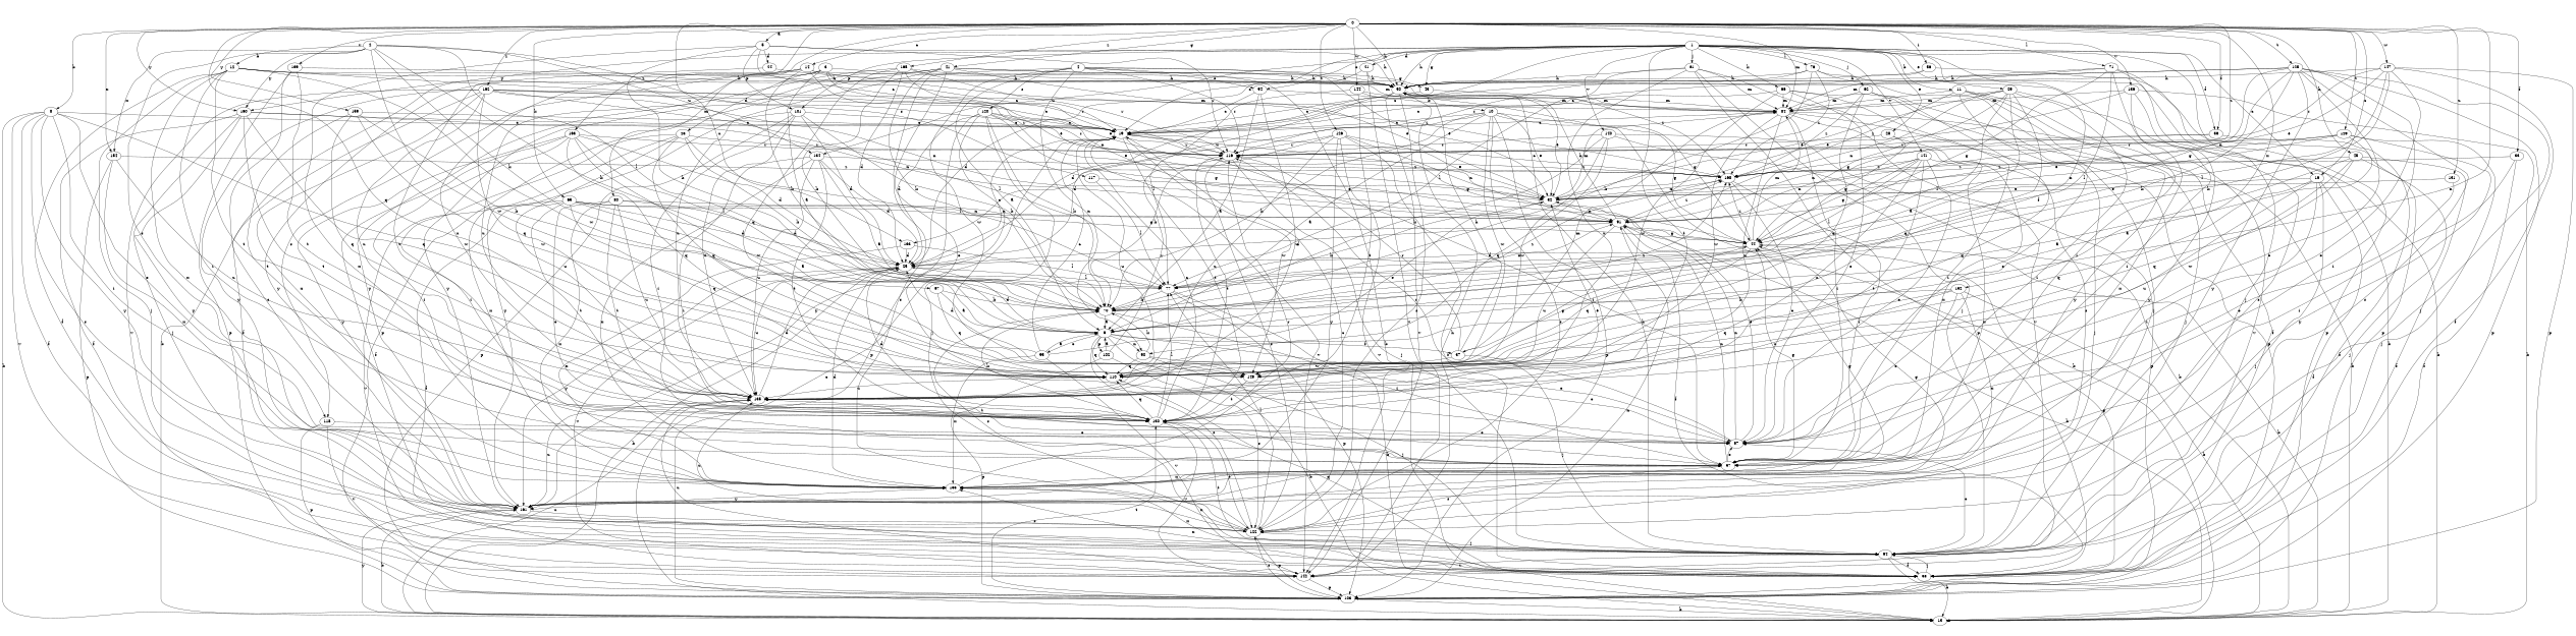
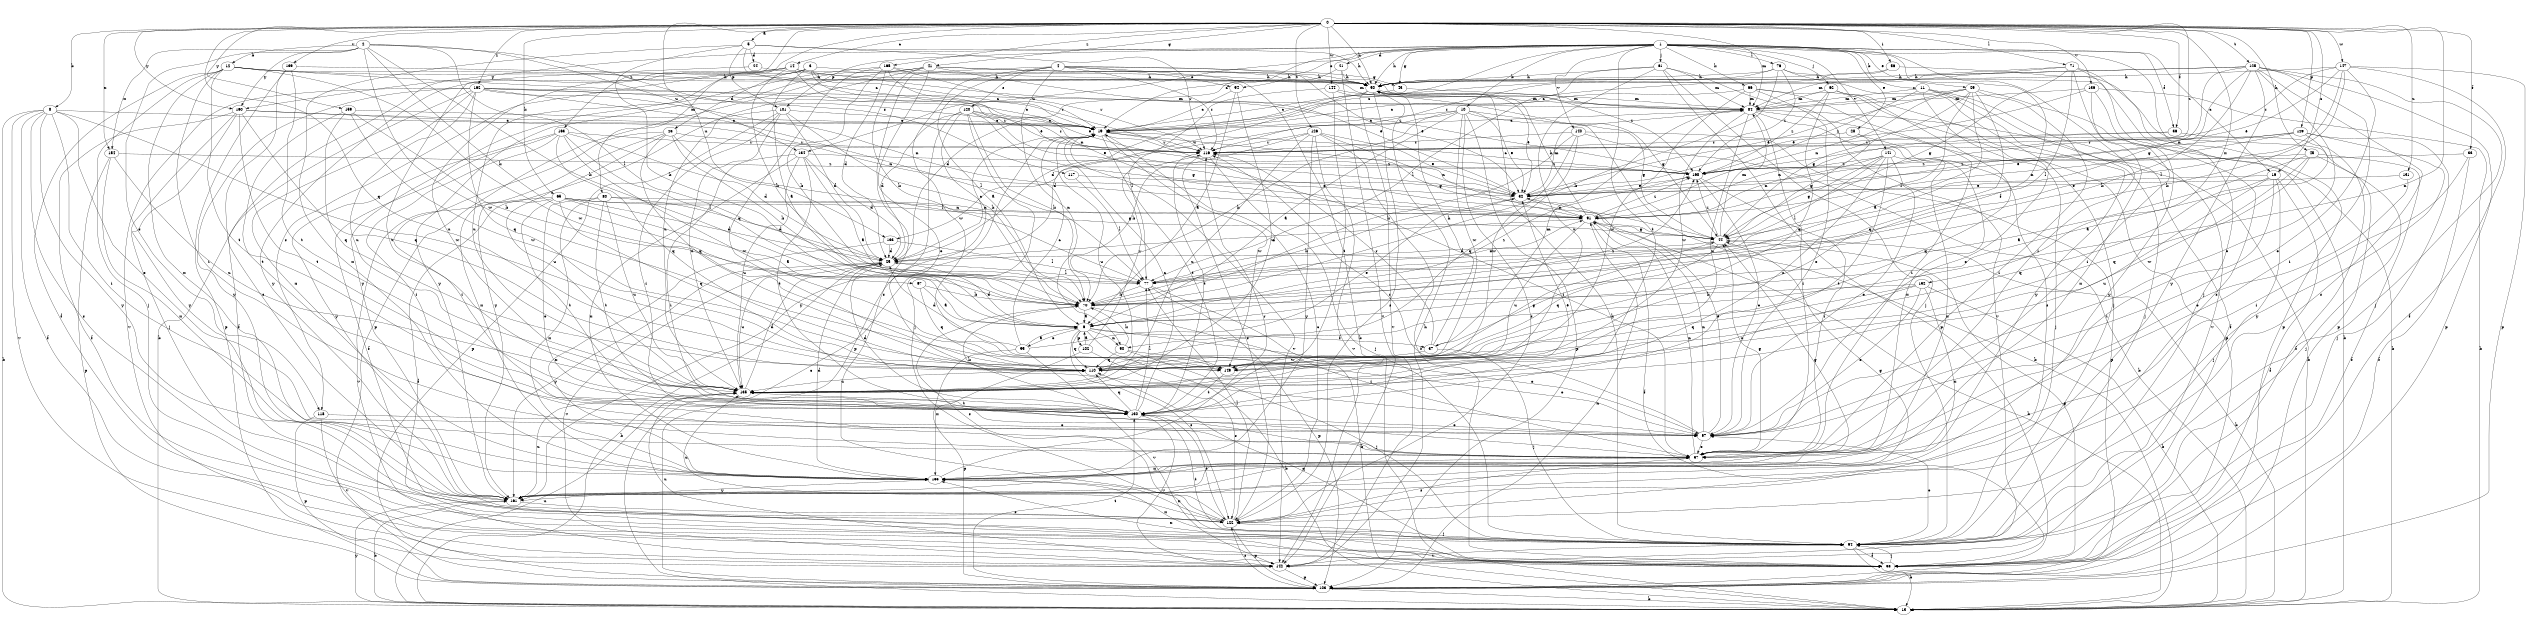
  strict digraph {
    0
    5
    8
    14
    16
    33
    36
    41
    45
    50
    56
    65
    71
    80
    84
    90
    110
    125
    126
    129
    131
    133
    136
    139
    144
    147
    152
    154
    159
    160
    162
    163
    165
    168
    19
    101
    70
    116
    24
    155
    57
    149
    13
    122
    142
    97
    38
    161
    32
    135
    64
    91
    103
    6
    25
    130
    44
    77
    1
    10
    11
    21
    28
    29
    37
    43
    61
    62
    66
    76
    94
    134
    140
    141
    2
    12
    67
    117
    118
    3
    23
    95
    102
    4
    120
    0 -> 5 [label=a]
    0 -> 8 [label=b]
    0 -> 14 [label=c]
    0 -> 16 [label=c]
    0 -> 33 [label=f]
    0 -> 36 [label=f]
    0 -> 41 [label=g]
    0 -> 45 [label=h]
    0 -> 50 [label=h]
    0 -> 56 [label=i]
    0 -> 65 [label=k]
    0 -> 71 [label=l]
    0 -> 80 [label=m]
    0 -> 84 [label=m]
    0 -> 90 [label=n]
    0 -> 110 [label=q]
    0 -> 125 [label=t]
    0 -> 126 [label=t]
-   0 -> 129 [label=t]
+   0 -> 129 [label=p]
    0 -> 131 [label=u]
    0 -> 133 [label=u]
    0 -> 136 [label=v]
    0 -> 139 [label=v]
    0 -> 144 [label=w]
    0 -> 147 [label=w]
    0 -> 152 [label=x]
    0 -> 154 [label=x]
    0 -> 159 [label=y]
    0 -> 160 [label=y]
    0 -> 162 [label=z]
    0 -> 163 [label=z]
    0 -> 165 [label=z]
    0 -> 168 [label=z]
    5 -> 50 [label=h]
    5 -> 19 [label=c]
    5 -> 101 [label=p]
    5 -> 70 [label=k]
    5 -> 116 [label=r]
    5 -> 24 [label=d]
    5 -> 155 [label=x]
    8 -> 19 [label=c]
    8 -> 57 [label=i]
    8 -> 149 [label=w]
    8 -> 13 [label=b]
    8 -> 122 [label=s]
    8 -> 142 [label=v]
    8 -> 97 [label=o]
    8 -> 38 [label=f]
    8 -> 161 [label=y]
    14 -> 50 [label=h]
    14 -> 168 [label=z]
    14 -> 70 [label=k]
    14 -> 13 [label=b]
    14 -> 161 [label=y]
    14 -> 32 [label=e]
    14 -> 135 [label=u]
    16 -> 110 [label=q]
    16 -> 57 [label=i]
    16 -> 38 [label=f]
    16 -> 32 [label=e]
    16 -> 135 [label=u]
    16 -> 64 [label=j]
    33 -> 168 [label=z]
    33 -> 57 [label=i]
    33 -> 38 [label=f]
    36 -> 116 [label=r]
    36 -> 38 [label=f]
    36 -> 91 [label=n]
    41 -> 50 [label=h]
    41 -> 168 [label=z]
    41 -> 70 [label=k]
    41 -> 97 [label=o]
    41 -> 161 [label=y]
    41 -> 32 [label=e]
    41 -> 135 [label=u]
    41 -> 103 [label=p]
    45 -> 110 [label=q]
    45 -> 168 [label=z]
    45 -> 149 [label=w]
    45 -> 38 [label=f]
    45 -> 64 [label=j]
    45 -> 6 [label=a]
    50 -> 84 [label=m]
    50 -> 122 [label=s]
    50 -> 142 [label=v]
    50 -> 32 [label=e]
    50 -> 25 [label=d]
    56 -> 50 [label=h]
    56 -> 116 [label=r]
    56 -> 103 [label=p]
    65 -> 110 [label=q]
    65 -> 142 [label=v]
    65 -> 38 [label=f]
    65 -> 91 [label=n]
    65 -> 6 [label=a]
    65 -> 25 [label=d]
    65 -> 130 [label=t]
    65 -> 44 [label=g]
    71 -> 50 [label=h]
    71 -> 84 [label=m]
    71 -> 57 [label=i]
    71 -> 122 [label=s]
    71 -> 103 [label=p]
    71 -> 44 [label=g]
    71 -> 77 [label=l]
    80 -> 155 [label=x]
    80 -> 97 [label=o]
    80 -> 135 [label=u]
    80 -> 91 [label=n]
    80 -> 25 [label=d]
    80 -> 130 [label=t]
    84 -> 19 [label=c]
    84 -> 155 [label=x]
    84 -> 57 [label=i]
    84 -> 149 [label=w]
    84 -> 13 [label=b]
    84 -> 135 [label=u]
    84 -> 64 [label=j]
    90 -> 110 [label=q]
    90 -> 70 [label=k]
    90 -> 97 [label=o]
    90 -> 64 [label=j]
    110 -> 135 [label=u]
    110 -> 44 [label=g]
    125 -> 50 [label=h]
    125 -> 19 [label=c]
    125 -> 70 [label=k]
    125 -> 57 [label=i]
    125 -> 122 [label=s]
    125 -> 97 [label=o]
    125 -> 161 [label=y]
    125 -> 64 [label=j]
    125 -> 91 [label=n]
    125 -> 103 [label=p]
    125 -> 44 [label=g]
    126 -> 70 [label=k]
    126 -> 116 [label=r]
    126 -> 142 [label=v]
    126 -> 38 [label=f]
    126 -> 161 [label=y]
    126 -> 32 [label=e]
    126 -> 135 [label=u]
    126 -> 91 [label=n]
    129 -> 116 [label=r]
    129 -> 161 [label=y]
    129 -> 32 [label=e]
    129 -> 64 [label=j]
    129 -> 91 [label=n]
    129 -> 6 [label=a]
    131 -> 97 [label=o]
    131 -> 32 [label=e]
    133 -> 155 [label=x]
    133 -> 25 [label=d]
    133 -> 77 [label=l]
    136 -> 84 [label=m]
    136 -> 155 [label=x]
    136 -> 13 [label=b]
    136 -> 161 [label=y]
    136 -> 32 [label=e]
    139 -> 50 [label=h]
    139 -> 122 [label=s]
    139 -> 103 [label=p]
    139 -> 130 [label=t]
    144 -> 84 [label=m]
    144 -> 130 [label=t]
    144 -> 44 [label=g]
    144 -> 77 [label=l]
    147 -> 50 [label=h]
    147 -> 70 [label=k]
    147 -> 116 [label=r]
    147 -> 97 [label=o]
    147 -> 38 [label=f]
    147 -> 32 [label=e]
    147 -> 103 [label=p]
    147 -> 77 [label=l]
    152 -> 110 [label=q]
    152 -> 70 [label=k]
    152 -> 155 [label=x]
    152 -> 13 [label=b]
    152 -> 97 [label=o]
    152 -> 135 [label=u]
    154 -> 168 [label=z]
    154 -> 155 [label=x]
    154 -> 135 [label=u]
    154 -> 103 [label=p]
    159 -> 110 [label=q]
    159 -> 19 [label=c]
    159 -> 70 [label=k]
    159 -> 149 [label=w]
    159 -> 130 [label=t]
    160 -> 110 [label=q]
    160 -> 19 [label=c]
    160 -> 38 [label=f]
    160 -> 161 [label=y]
    160 -> 64 [label=j]
    160 -> 91 [label=n]
    160 -> 130 [label=t]
    162 -> 84 [label=m]
    162 -> 110 [label=q]
    162 -> 19 [label=c]
    162 -> 116 [label=r]
    162 -> 155 [label=x]
    162 -> 142 [label=v]
    162 -> 38 [label=f]
    162 -> 161 [label=y]
    162 -> 135 [label=u]
    162 -> 91 [label=n]
    162 -> 77 [label=l]
    163 -> 110 [label=q]
    163 -> 116 [label=r]
    163 -> 57 [label=i]
    163 -> 149 [label=w]
    163 -> 38 [label=f]
    163 -> 161 [label=y]
    163 -> 25 [label=d]
    163 -> 77 [label=l]
    165 -> 50 [label=h]
    165 -> 110 [label=q]
    165 -> 70 [label=k]
    165 -> 116 [label=r]
    165 -> 161 [label=y]
    165 -> 91 [label=n]
    165 -> 25 [label=d]
    168 -> 19 [label=c]
    168 -> 57 [label=i]
    168 -> 97 [label=o]
-   168 -> 32 [label=x]
+   168 -> 32 [label=e]
    19 -> 116 [label=r]
    19 -> 57 [label=i]
    19 -> 149 [label=w]
    19 -> 142 [label=v]
    19 -> 135 [label=u]
    19 -> 130 [label=t]
    19 -> 44 [label=g]
    101 -> 19 [label=c]
    101 -> 70 [label=k]
    101 -> 57 [label=i]
    101 -> 161 [label=y]
    101 -> 135 [label=u]
    101 -> 103 [label=p]
    101 -> 25 [label=d]
    70 -> 168 [label=z]
    70 -> 57 [label=i]
    70 -> 122 [label=s]
    70 -> 6 [label=a]
    116 -> 168 [label=z]
    116 -> 122 [label=s]
    116 -> 64 [label=j]
    116 -> 130 [label=t]
    24 -> 50 [label=h]
    24 -> 130 [label=t]
    155 -> 116 [label=r]
    155 -> 161 [label=y]
    155 -> 25 [label=d]
    155 -> 44 [label=g]
    57 -> 155 [label=x]
    57 -> 122 [label=s]
-   57 -> 97 [label=o]
+   97 -> 57 [label=o]
    57 -> 91 [label=n]
    57 -> 44 [label=g]
    149 -> 130 [label=t]
    13 -> 19 [label=c]
    13 -> 161 [label=y]
    13 -> 135 [label=u]
    122 -> 19 [label=c]
    122 -> 155 [label=x]
    122 -> 135 [label=u]
    122 -> 64 [label=j]
    122 -> 103 [label=p]
    122 -> 130 [label=t]
    122 -> 77 [label=l]
    142 -> 50 [label=h]
    142 -> 135 [label=u]
    142 -> 103 [label=p]
    97 -> 116 [label=r]
    97 -> 32 [label=e]
    97 -> 91 [label=n]
    38 -> 110 [label=q]
    38 -> 155 [label=x]
    38 -> 64 [label=j]
    38 -> 44 [label=g]
    161 -> 13 [label=b]
    161 -> 122 [label=s]
    161 -> 135 [label=u]
    161 -> 44 [label=g]
    32 -> 84 [label=m]
    32 -> 70 [label=k]
    32 -> 91 [label=n]
    135 -> 25 [label=d]
    135 -> 130 [label=t]
    64 -> 50 [label=h]
    64 -> 155 [label=x]
    64 -> 13 [label=b]
    64 -> 142 [label=v]
    64 -> 97 [label=o]
    64 -> 38 [label=f]
    64 -> 130 [label=t]
    91 -> 50 [label=h]
    91 -> 168 [label=z]
    91 -> 13 [label=b]
    91 -> 38 [label=f]
    91 -> 135 [label=u]
    91 -> 25 [label=d]
    91 -> 44 [label=g]
    103 -> 13 [label=b]
    103 -> 122 [label=s]
    103 -> 91 [label=n]
    103 -> 130 [label=t]
    6 -> 90 [label=n]
    6 -> 110 [label=q]
    6 -> 168 [label=z]
    6 -> 13 [label=b]
    6 -> 122 [label=s]
    6 -> 97 [label=o]
    6 -> 25 [label=d]
    6 -> 37 [label=f]
    6 -> 95 [label=o]
    6 -> 102 [label=p]
    25 -> 19 [label=c]
    25 -> 13 [label=b]
    25 -> 142 [label=v]
    25 -> 161 [label=y]
    25 -> 135 [label=u]
    25 -> 77 [label=l]
    130 -> 110 [label=q]
    130 -> 19 [label=c]
    130 -> 70 [label=k]
    130 -> 142 [label=v]
    130 -> 97 [label=o]
    130 -> 32 [label=e]
    130 -> 25 [label=d]
    130 -> 77 [label=l]
    44 -> 84 [label=m]
    44 -> 110 [label=q]
    44 -> 168 [label=z]
    44 -> 13 [label=b]
    44 -> 25 [label=d]
    77 -> 70 [label=k]
    77 -> 13 [label=b]
    77 -> 91 [label=n]
    77 -> 103 [label=p]
    1 -> 16 [label=c]
    1 -> 36 [label=f]
    1 -> 50 [label=h]
    1 -> 133 [label=u]
    1 -> 160 [label=y]
    1 -> 19 [label=c]
    1 -> 101 [label=p]
    1 -> 57 [label=i]
    1 -> 64 [label=j]
    1 -> 130 [label=t]
-   94 -> 10 [label=b]
+   1 -> 10 [label=b]
    1 -> 11 [label=b]
    1 -> 21 [label=d]
    1 -> 28 [label=e]
    1 -> 29 [label=e]
    1 -> 37 [label=f]
    1 -> 43 [label=g]
    1 -> 61 [label=j]
    1 -> 62 [label=j]
    1 -> 66 [label=k]
    1 -> 76 [label=l]
    1 -> 94 [label=o]
    1 -> 134 [label=u]
    1 -> 140 [label=v]
    1 -> 141 [label=v]
    10 -> 19 [label=c]
    10 -> 70 [label=k]
    10 -> 149 [label=w]
    10 -> 13 [label=b]
    10 -> 122 [label=s]
    10 -> 32 [label=e]
    10 -> 103 [label=p]
    10 -> 6 [label=a]
    10 -> 25 [label=d]
    10 -> 44 [label=g]
    11 -> 84 [label=m]
    11 -> 168 [label=z]
    11 -> 142 [label=v]
    11 -> 97 [label=o]
    11 -> 161 [label=y]
    11 -> 64 [label=j]
    21 -> 50 [label=h]
    21 -> 142 [label=v]
    21 -> 25 [label=d]
    28 -> 110 [label=q]
    28 -> 116 [label=r]
    28 -> 44 [label=g]
    29 -> 84 [label=m]
    29 -> 110 [label=q]
    29 -> 57 [label=i]
    29 -> 13 [label=b]
    29 -> 32 [label=e]
    29 -> 91 [label=n]
    29 -> 6 [label=a]
    29 -> 44 [label=g]
    29 -> 77 [label=l]
    37 -> 50 [label=h]
    37 -> 84 [label=m]
    37 -> 116 [label=r]
    37 -> 149 [label=w]
    37 -> 64 [label=j]
    43 -> 84 [label=m]
    43 -> 19 [label=c]
    61 -> 50 [label=h]
    61 -> 84 [label=m]
    61 -> 142 [label=v]
    61 -> 135 [label=u]
    61 -> 64 [label=j]
    61 -> 103 [label=p]
    61 -> 77 [label=l]
    62 -> 84 [label=m]
    62 -> 110 [label=q]
    62 -> 168 [label=z]
    62 -> 122 [label=s]
    62 -> 38 [label=f]
    66 -> 84 [label=m]
    66 -> 19 [label=c]
    66 -> 57 [label=i]
    66 -> 149 [label=w]
    66 -> 97 [label=o]
    66 -> 103 [label=p]
    76 -> 50 [label=h]
    76 -> 168 [label=z]
    76 -> 19 [label=c]
    76 -> 70 [label=k]
    76 -> 13 [label=b]
    76 -> 64 [label=j]
    94 -> 19 [label=c]
    94 -> 135 [label=u]
    94 -> 6 [label=a]
    134 -> 168 [label=z]
    134 -> 155 [label=x]
    134 -> 57 [label=i]
    134 -> 135 [label=u]
    134 -> 6 [label=a]
    134 -> 25 [label=d]
    134 -> 130 [label=t]
    140 -> 110 [label=q]
    140 -> 70 [label=k]
    140 -> 116 [label=r]
    140 -> 149 [label=w]
    140 -> 13 [label=b]
    140 -> 103 [label=p]
    141 -> 168 [label=z]
    141 -> 155 [label=x]
    141 -> 97 [label=o]
    141 -> 135 [label=u]
    141 -> 91 [label=n]
    141 -> 130 [label=t]
    141 -> 44 [label=g]
    141 -> 77 [label=l]
    2 -> 154 [label=x]
    2 -> 160 [label=y]
    2 -> 70 [label=k]
    2 -> 149 [label=w]
    2 -> 77 [label=l]
    2 -> 134 [label=u]
    2 -> 12 [label=b]
    2 -> 67 [label=k]
    2 -> 117 [label=s]
    2 -> 118 [label=s]
    12 -> 50 [label=h]
    12 -> 84 [label=m]
    12 -> 116 [label=r]
    12 -> 155 [label=x]
    12 -> 57 [label=i]
    12 -> 149 [label=w]
    12 -> 38 [label=f]
    12 -> 64 [label=j]
    12 -> 130 [label=t]
    67 -> 110 [label=q]
    67 -> 70 [label=k]
    67 -> 6 [label=a]
    117 -> 32 [label=e]
    117 -> 77 [label=l]
    118 -> 142 [label=v]
    118 -> 97 [label=o]
    118 -> 103 [label=p]
    3 -> 50 [label=h]
    3 -> 19 [label=c]
    3 -> 32 [label=e]
    3 -> 135 [label=u]
    3 -> 6 [label=a]
    3 -> 118 [label=s]
    3 -> 23 [label=d]
    23 -> 110 [label=q]
    23 -> 70 [label=k]
    23 -> 116 [label=r]
    23 -> 155 [label=x]
    23 -> 57 [label=i]
    23 -> 135 [label=u]
    23 -> 77 [label=l]
    95 -> 19 [label=c]
    95 -> 142 [label=v]
    95 -> 32 [label=e]
    95 -> 103 [label=p]
    95 -> 6 [label=a]
    95 -> 25 [label=d]
    102 -> 116 [label=r]
    102 -> 155 [label=x]
    102 -> 122 [label=s]
    102 -> 6 [label=a]
    4 -> 90 [label=n]
    4 -> 116 [label=r]
    4 -> 149 [label=w]
    4 -> 13 [label=b]
    4 -> 122 [label=s]
    4 -> 32 [label=e]
    4 -> 6 [label=a]
    4 -> 43 [label=g]
    4 -> 94 [label=o]
    4 -> 120 [label=s]
    120 -> 19 [label=c]
    120 -> 70 [label=k]
    120 -> 116 [label=r]
    120 -> 161 [label=y]
    120 -> 32 [label=e]
    120 -> 64 [label=j]
    120 -> 103 [label=p]
    120 -> 25 [label=d]
    120 -> 44 [label=g]
  }
